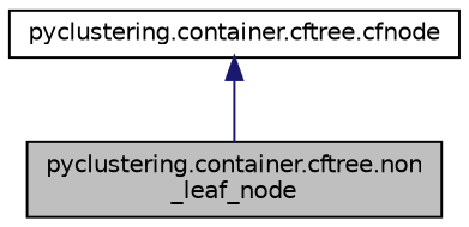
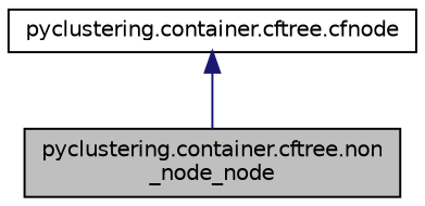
  digraph {
    node [color=black fontname=Helvetica fontsize=10 shape=record style=filled]
-   n1 [fillcolor=grey75 fontcolor=black height=0.2 label="pyclustering.container.cftree.non\l_leaf_node" width=0.4]
+   n1 [fillcolor=grey75 fontcolor=black height=0.2 label="pyclustering.container.cftree.non\l_node_node" width=0.4]
    n2 [fillcolor=white height=0.2 label="pyclustering.container.cftree.cfnode" width=0.4]
    n2 -> n1 [color=midnightblue dir=back fontname=Helvetica fontsize=10 labelfontname=Helvetica labelfontsize=10 style=solid]
  }
